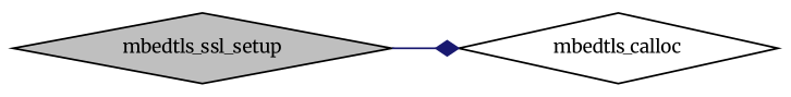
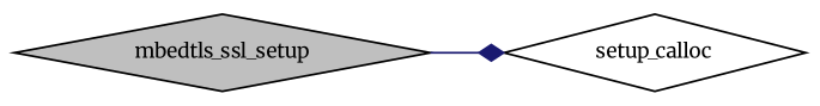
  digraph {
    rankdir=LR
    fontname=Merriweather
    node [color=black fontname=Merriweather fontsize=10 shape=diamond style=filled]
    n1 [fillcolor=grey75 fontcolor=black height=0.2 label=mbedtls_ssl_setup width=0.4]
-   n2 [fillcolor=white height=0.2 label=mbedtls_calloc width=0.4]
+   n2 [fillcolor=white height=0.2 label=setup_calloc width=0.4]
    n1 -> n2 [color=midnightblue fontname=Merriweather fontsize=10 labelfontname=Helvetica labelfontsize=10 style=solid arrowhead=diamond]
  }
